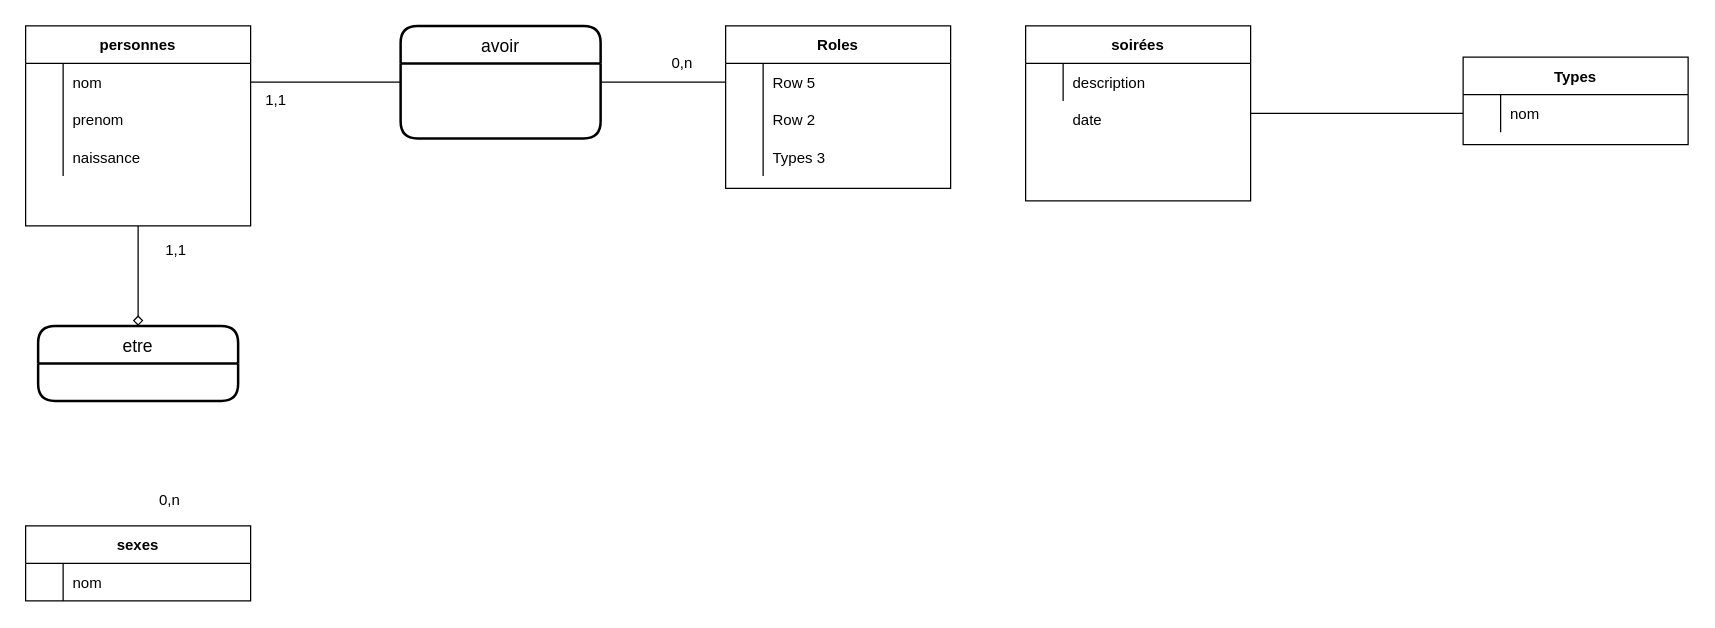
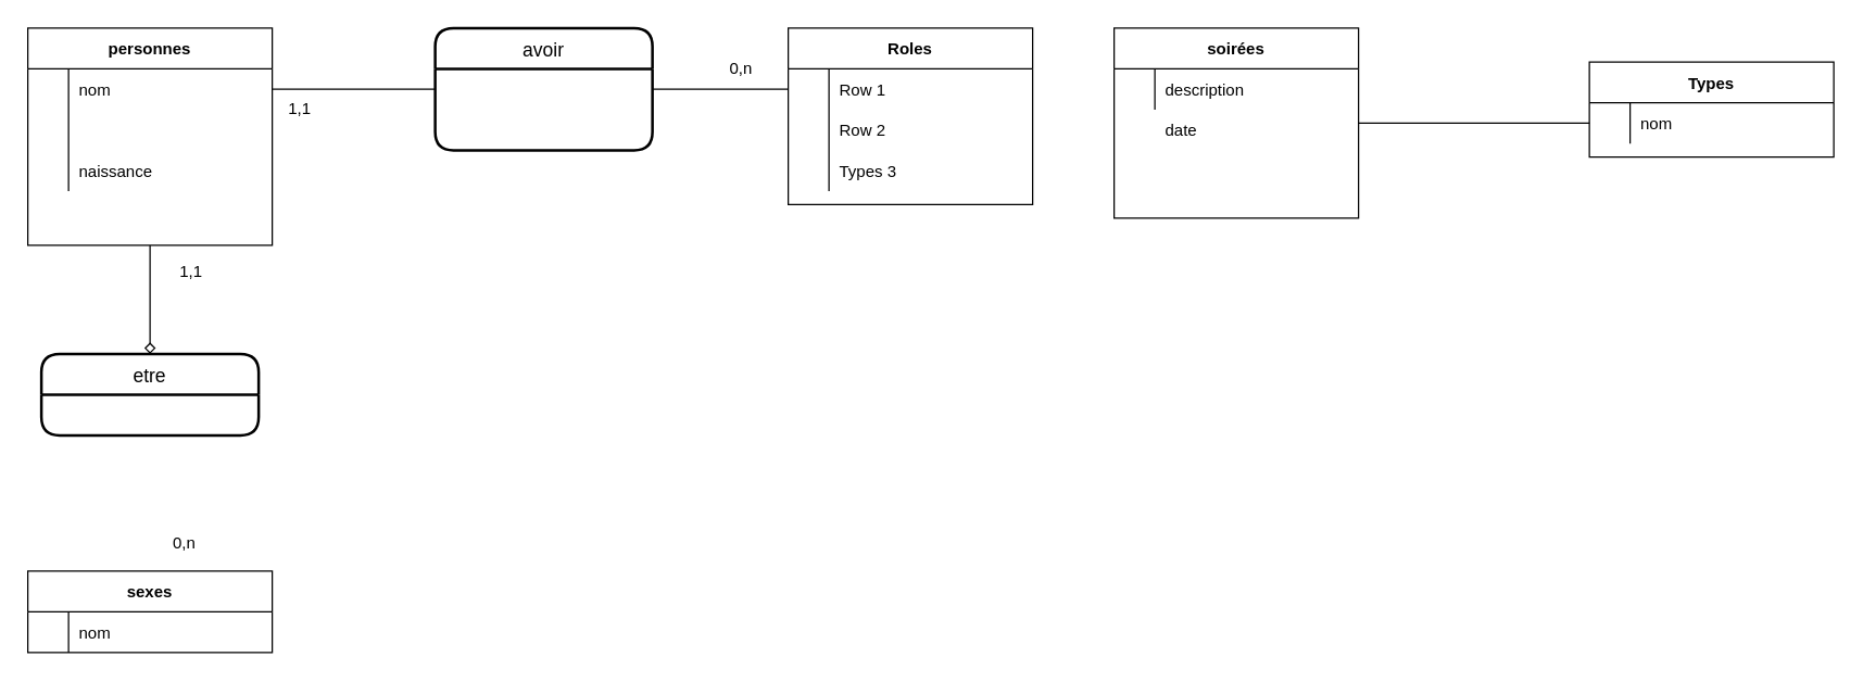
  <mxCell id="0" />
  <mxCell id="1" parent="0" />
  <mxCell id="2" style="edgeStyle=orthogonalEdgeStyle;rounded=0;orthogonalLoop=1;jettySize=auto;html=1;entryX=0.5;entryY=0;entryDx=0;entryDy=0;endArrow=diamond;endFill=0;" edge="1" parent="1" source="3" target="31"><mxGeometry relative="1" as="geometry" /></mxCell>
  <mxCell id="3" value="personnes" style="shape=table;startSize=30;container=1;collapsible=1;childLayout=tableLayout;fixedRows=1;rowLines=0;fontStyle=1;align=center;resizeLast=1;" vertex="1" parent="1"><mxGeometry x="20" y="20" width="180" height="160" as="geometry" /></mxCell>
  <mxCell id="4" value="" style="shape=partialRectangle;collapsible=0;dropTarget=0;pointerEvents=0;fillColor=none;top=0;left=0;bottom=0;right=0;points=[[0,0.5],[1,0.5]];portConstraint=eastwest;" vertex="1" parent="3"><mxGeometry y="30" width="180" height="30" as="geometry" /></mxCell>
  <mxCell id="5" value="" style="shape=partialRectangle;connectable=0;fillColor=none;top=0;left=0;bottom=0;right=0;editable=1;overflow=hidden;" vertex="1" parent="4"><mxGeometry width="30" height="30" as="geometry"><mxRectangle width="30" height="30" as="alternateBounds" /></mxGeometry></mxCell>
  <mxCell id="6" value="nom    " style="shape=partialRectangle;connectable=0;fillColor=none;top=0;left=0;bottom=0;right=0;align=left;spacingLeft=6;overflow=hidden;" vertex="1" parent="4"><mxGeometry x="30" width="150" height="30" as="geometry"><mxRectangle width="150" height="30" as="alternateBounds" /></mxGeometry></mxCell>
  <mxCell id="7" value="" style="shape=partialRectangle;collapsible=0;dropTarget=0;pointerEvents=0;fillColor=none;top=0;left=0;bottom=0;right=0;points=[[0,0.5],[1,0.5]];portConstraint=eastwest;" vertex="1" parent="3"><mxGeometry y="60" width="180" height="30" as="geometry" /></mxCell>
  <mxCell id="8" value="" style="shape=partialRectangle;connectable=0;fillColor=none;top=0;left=0;bottom=0;right=0;editable=1;overflow=hidden;" vertex="1" parent="7"><mxGeometry width="30" height="30" as="geometry"><mxRectangle width="30" height="30" as="alternateBounds" /></mxGeometry></mxCell>
- <mxCell id="9" value="prenom" style="shape=partialRectangle;connectable=0;fillColor=none;top=0;left=0;bottom=0;right=0;align=left;spacingLeft=6;overflow=hidden;" vertex="1" parent="7"><mxGeometry x="30" width="150" height="30" as="geometry"><mxRectangle width="150" height="30" as="alternateBounds" /></mxGeometry></mxCell>
  <mxCell id="10" value="" style="shape=partialRectangle;collapsible=0;dropTarget=0;pointerEvents=0;fillColor=none;top=0;left=0;bottom=0;right=0;points=[[0,0.5],[1,0.5]];portConstraint=eastwest;" vertex="1" parent="3"><mxGeometry y="90" width="180" height="30" as="geometry" /></mxCell>
  <mxCell id="11" value="" style="shape=partialRectangle;connectable=0;fillColor=none;top=0;left=0;bottom=0;right=0;editable=1;overflow=hidden;" vertex="1" parent="10"><mxGeometry width="30" height="30" as="geometry"><mxRectangle width="30" height="30" as="alternateBounds" /></mxGeometry></mxCell>
  <mxCell id="12" value="naissance" style="shape=partialRectangle;connectable=0;fillColor=none;top=0;left=0;bottom=0;right=0;align=left;spacingLeft=6;overflow=hidden;" vertex="1" parent="10"><mxGeometry x="30" width="150" height="30" as="geometry"><mxRectangle width="150" height="30" as="alternateBounds" /></mxGeometry></mxCell>
  <mxCell id="13" value="Roles" style="shape=table;startSize=30;container=1;collapsible=1;childLayout=tableLayout;fixedRows=1;rowLines=0;fontStyle=1;align=center;resizeLast=1;" vertex="1" parent="1"><mxGeometry x="580" y="20" width="180" height="130" as="geometry" /></mxCell>
  <mxCell id="14" value="" style="shape=partialRectangle;collapsible=0;dropTarget=0;pointerEvents=0;fillColor=none;top=0;left=0;bottom=0;right=0;points=[[0,0.5],[1,0.5]];portConstraint=eastwest;" vertex="1" parent="13"><mxGeometry y="30" width="180" height="30" as="geometry" /></mxCell>
  <mxCell id="15" value="" style="shape=partialRectangle;connectable=0;fillColor=none;top=0;left=0;bottom=0;right=0;editable=1;overflow=hidden;" vertex="1" parent="14"><mxGeometry width="30" height="30" as="geometry"><mxRectangle width="30" height="30" as="alternateBounds" /></mxGeometry></mxCell>
- <mxCell id="16" value="Row 5" style="shape=partialRectangle;connectable=0;fillColor=none;top=0;left=0;bottom=0;right=0;align=left;spacingLeft=6;overflow=hidden;" vertex="1" parent="14"><mxGeometry x="30" width="150" height="30" as="geometry"><mxRectangle width="150" height="30" as="alternateBounds" /></mxGeometry></mxCell>
+ <mxCell id="16" value="Row 1" style="shape=partialRectangle;connectable=0;fillColor=none;top=0;left=0;bottom=0;right=0;align=left;spacingLeft=6;overflow=hidden;" vertex="1" parent="14"><mxGeometry x="30" width="150" height="30" as="geometry"><mxRectangle width="150" height="30" as="alternateBounds" /></mxGeometry></mxCell>
  <mxCell id="17" value="" style="shape=partialRectangle;collapsible=0;dropTarget=0;pointerEvents=0;fillColor=none;top=0;left=0;bottom=0;right=0;points=[[0,0.5],[1,0.5]];portConstraint=eastwest;" vertex="1" parent="13"><mxGeometry y="60" width="180" height="30" as="geometry" /></mxCell>
  <mxCell id="18" value="" style="shape=partialRectangle;connectable=0;fillColor=none;top=0;left=0;bottom=0;right=0;editable=1;overflow=hidden;" vertex="1" parent="17"><mxGeometry width="30" height="30" as="geometry"><mxRectangle width="30" height="30" as="alternateBounds" /></mxGeometry></mxCell>
  <mxCell id="19" value="Row 2" style="shape=partialRectangle;connectable=0;fillColor=none;top=0;left=0;bottom=0;right=0;align=left;spacingLeft=6;overflow=hidden;" vertex="1" parent="17"><mxGeometry x="30" width="150" height="30" as="geometry"><mxRectangle width="150" height="30" as="alternateBounds" /></mxGeometry></mxCell>
  <mxCell id="20" value="" style="shape=partialRectangle;collapsible=0;dropTarget=0;pointerEvents=0;fillColor=none;top=0;left=0;bottom=0;right=0;points=[[0,0.5],[1,0.5]];portConstraint=eastwest;" vertex="1" parent="13"><mxGeometry y="90" width="180" height="30" as="geometry" /></mxCell>
  <mxCell id="21" value="" style="shape=partialRectangle;connectable=0;fillColor=none;top=0;left=0;bottom=0;right=0;editable=1;overflow=hidden;" vertex="1" parent="20"><mxGeometry width="30" height="30" as="geometry"><mxRectangle width="30" height="30" as="alternateBounds" /></mxGeometry></mxCell>
  <mxCell id="22" value="Types 3" style="shape=partialRectangle;connectable=0;fillColor=none;top=0;left=0;bottom=0;right=0;align=left;spacingLeft=6;overflow=hidden;" vertex="1" parent="20"><mxGeometry x="30" width="150" height="30" as="geometry"><mxRectangle width="150" height="30" as="alternateBounds" /></mxGeometry></mxCell>
  <mxCell id="23" style="edgeStyle=orthogonalEdgeStyle;rounded=0;orthogonalLoop=1;jettySize=auto;html=1;endArrow=none;endFill=0;" edge="1" parent="1" source="32" target="14"><mxGeometry relative="1" as="geometry" /></mxCell>
  <mxCell id="24" style="edgeStyle=orthogonalEdgeStyle;rounded=0;orthogonalLoop=1;jettySize=auto;html=1;entryX=0;entryY=0.5;entryDx=0;entryDy=0;endArrow=none;endFill=0;" edge="1" parent="1" source="4" target="32"><mxGeometry relative="1" as="geometry" /></mxCell>
  <mxCell id="25" value="1,1" style="text;html=1;align=center;verticalAlign=middle;resizable=0;points=[];autosize=1;strokeColor=none;fillColor=none;" vertex="1" parent="1"><mxGeometry x="205" y="70" width="30" height="20" as="geometry" /></mxCell>
  <mxCell id="26" value="0,n" style="text;html=1;align=center;verticalAlign=middle;resizable=0;points=[];autosize=1;strokeColor=none;fillColor=none;" vertex="1" parent="1"><mxGeometry x="530" y="40" width="30" height="20" as="geometry" /></mxCell>
  <mxCell id="27" value="sexes" style="shape=table;startSize=30;container=1;collapsible=1;childLayout=tableLayout;fixedRows=1;rowLines=0;fontStyle=1;align=center;resizeLast=1;" vertex="1" parent="1"><mxGeometry x="20" y="420" width="180" height="60" as="geometry" /></mxCell>
  <mxCell id="28" value="" style="shape=partialRectangle;collapsible=0;dropTarget=0;pointerEvents=0;fillColor=none;top=0;left=0;bottom=0;right=0;points=[[0,0.5],[1,0.5]];portConstraint=eastwest;" vertex="1" parent="27"><mxGeometry y="30" width="180" height="30" as="geometry" /></mxCell>
  <mxCell id="29" value="" style="shape=partialRectangle;connectable=0;fillColor=none;top=0;left=0;bottom=0;right=0;editable=1;overflow=hidden;" vertex="1" parent="28"><mxGeometry width="30" height="30" as="geometry"><mxRectangle width="30" height="30" as="alternateBounds" /></mxGeometry></mxCell>
  <mxCell id="30" value="nom    " style="shape=partialRectangle;connectable=0;fillColor=none;top=0;left=0;bottom=0;right=0;align=left;spacingLeft=6;overflow=hidden;" vertex="1" parent="28"><mxGeometry x="30" width="150" height="30" as="geometry"><mxRectangle width="150" height="30" as="alternateBounds" /></mxGeometry></mxCell>
  <mxCell id="31" value="etre" style="swimlane;childLayout=stackLayout;horizontal=1;startSize=30;horizontalStack=0;rounded=1;fontSize=14;fontStyle=0;strokeWidth=2;resizeParent=0;resizeLast=1;shadow=0;dashed=0;align=center;" vertex="1" parent="1"><mxGeometry x="30" y="260" width="160" height="60" as="geometry" /></mxCell>
  <mxCell id="32" value="avoir" style="swimlane;childLayout=stackLayout;horizontal=1;startSize=30;horizontalStack=0;rounded=1;fontSize=14;fontStyle=0;strokeWidth=2;resizeParent=0;resizeLast=1;shadow=0;dashed=0;align=center;" vertex="1" parent="1"><mxGeometry x="320" y="20" width="160" height="90" as="geometry" /></mxCell>
  <mxCell id="33" value="1,1" style="text;html=1;align=center;verticalAlign=middle;resizable=0;points=[];autosize=1;strokeColor=none;fillColor=none;" vertex="1" parent="1"><mxGeometry x="125" y="190" width="30" height="20" as="geometry" /></mxCell>
  <mxCell id="34" value="0,n" style="text;html=1;align=center;verticalAlign=middle;resizable=0;points=[];autosize=1;strokeColor=none;fillColor=none;" vertex="1" parent="1"><mxGeometry x="120" y="390" width="30" height="20" as="geometry" /></mxCell>
  <mxCell id="35" style="edgeStyle=orthogonalEdgeStyle;rounded=0;orthogonalLoop=1;jettySize=auto;html=1;endArrow=none;endFill=0;" edge="1" parent="1" source="41" target="37"><mxGeometry relative="1" as="geometry" /></mxCell>
  <mxCell id="36" value="Types" style="shape=table;startSize=30;container=1;collapsible=1;childLayout=tableLayout;fixedRows=1;rowLines=0;fontStyle=1;align=center;resizeLast=1;" vertex="1" parent="1"><mxGeometry x="1170" y="45" width="180" height="70" as="geometry" /></mxCell>
  <mxCell id="37" value="" style="shape=partialRectangle;collapsible=0;dropTarget=0;pointerEvents=0;fillColor=none;top=0;left=0;bottom=0;right=0;points=[[0,0.5],[1,0.5]];portConstraint=eastwest;" vertex="1" parent="36"><mxGeometry y="30" width="180" height="30" as="geometry" /></mxCell>
  <mxCell id="38" value="" style="shape=partialRectangle;connectable=0;fillColor=none;top=0;left=0;bottom=0;right=0;editable=1;overflow=hidden;" vertex="1" parent="37"><mxGeometry width="30" height="30" as="geometry"><mxRectangle width="30" height="30" as="alternateBounds" /></mxGeometry></mxCell>
  <mxCell id="39" value="nom" style="shape=partialRectangle;connectable=0;fillColor=none;top=0;left=0;bottom=0;right=0;align=left;spacingLeft=6;overflow=hidden;" vertex="1" parent="37"><mxGeometry x="30" width="150" height="30" as="geometry"><mxRectangle width="150" height="30" as="alternateBounds" /></mxGeometry></mxCell>
  <mxCell id="40" value="" style="group" vertex="1" connectable="0" parent="1"><mxGeometry x="820" y="20" width="180" height="140" as="geometry" /></mxCell>
  <mxCell id="41" value="soirées" style="shape=table;startSize=30;container=1;collapsible=1;childLayout=tableLayout;fixedRows=1;rowLines=0;fontStyle=1;align=center;resizeLast=1;" vertex="1" parent="40"><mxGeometry width="180" height="140" as="geometry" /></mxCell>
  <mxCell id="42" value="" style="shape=partialRectangle;collapsible=0;dropTarget=0;pointerEvents=0;fillColor=none;top=0;left=0;bottom=0;right=0;points=[[0,0.5],[1,0.5]];portConstraint=eastwest;" vertex="1" parent="41"><mxGeometry y="30" width="180" height="30" as="geometry" /></mxCell>
  <mxCell id="43" value="" style="shape=partialRectangle;connectable=0;fillColor=none;top=0;left=0;bottom=0;right=0;editable=1;overflow=hidden;" vertex="1" parent="42"><mxGeometry width="30" height="30" as="geometry"><mxRectangle width="30" height="30" as="alternateBounds" /></mxGeometry></mxCell>
  <mxCell id="44" value="description" style="shape=partialRectangle;connectable=0;fillColor=none;top=0;left=0;bottom=0;right=0;align=left;spacingLeft=6;overflow=hidden;" vertex="1" parent="42"><mxGeometry x="30" width="150" height="30" as="geometry"><mxRectangle width="150" height="30" as="alternateBounds" /></mxGeometry></mxCell>
  <mxCell id="45" value="" style="shape=partialRectangle;collapsible=0;dropTarget=0;pointerEvents=0;fillColor=none;top=0;left=0;bottom=0;right=0;points=[[0,0.5],[1,0.5]];portConstraint=eastwest;" vertex="1" parent="40"><mxGeometry y="70" width="180" height="30" as="geometry" /></mxCell>
  <mxCell id="46" value="" style="shape=partialRectangle;connectable=0;fillColor=none;top=0;left=0;bottom=0;right=0;editable=1;overflow=hidden;" vertex="1" parent="45"><mxGeometry width="30" height="30" as="geometry"><mxRectangle width="30" height="30" as="alternateBounds" /></mxGeometry></mxCell>
  <mxCell id="47" value="date" style="shape=partialRectangle;connectable=0;fillColor=none;top=0;left=0;bottom=0;right=0;align=left;spacingLeft=6;overflow=hidden;" vertex="1" parent="45"><mxGeometry x="30" y="-10" width="150" height="30" as="geometry"><mxRectangle width="150" height="30" as="alternateBounds" /></mxGeometry></mxCell>
